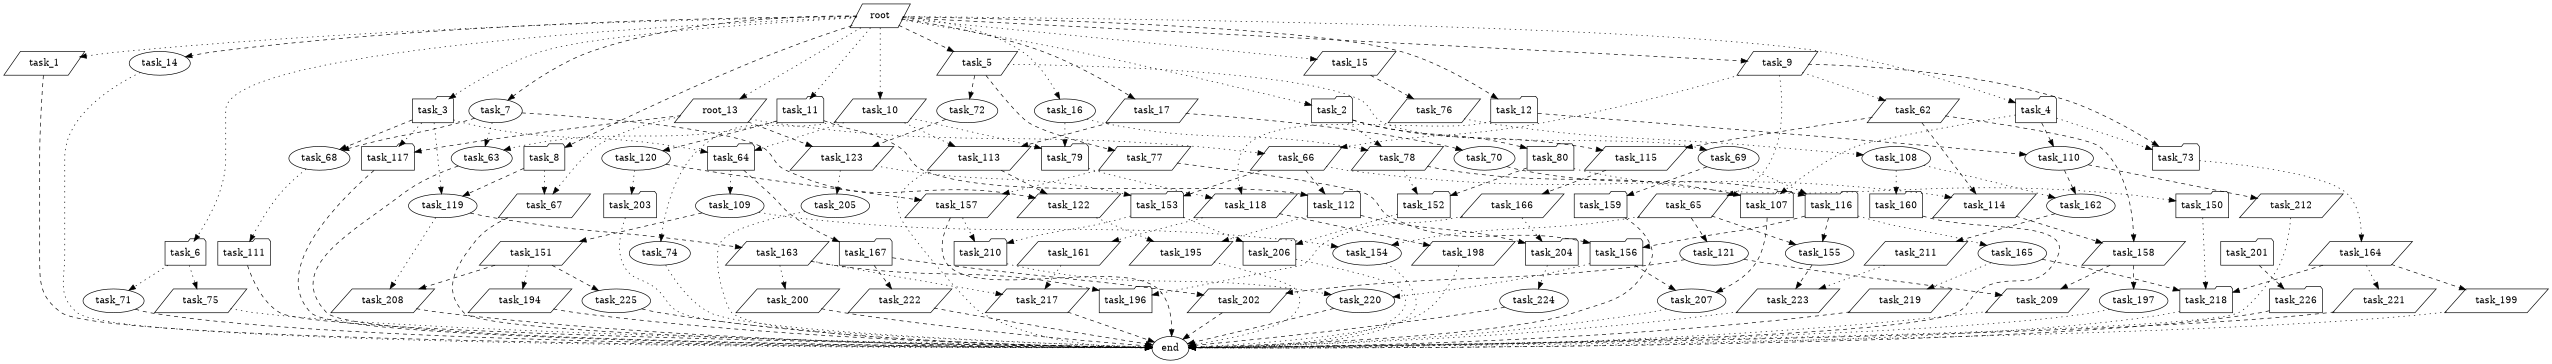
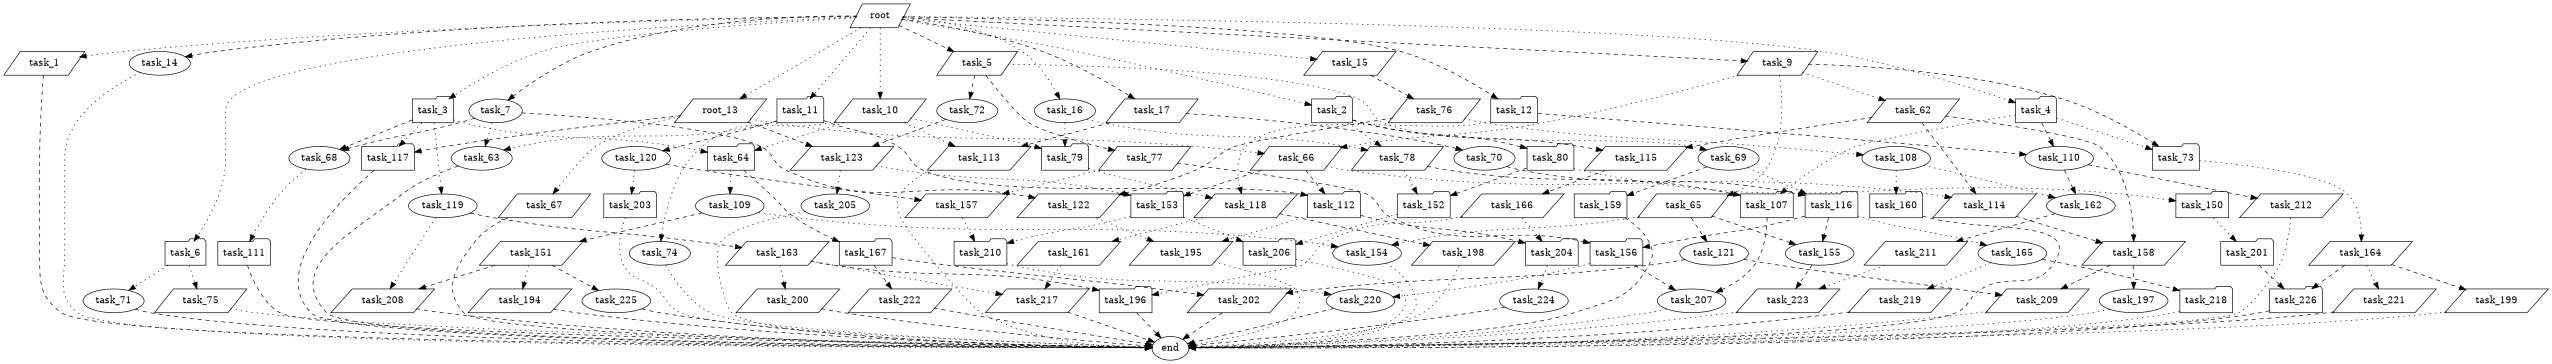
  digraph {
    node [shape=parallelogram]
    edge [style=dotted]
    root
    task_1
    task_2 [shape=folder]
    task_3 [shape=folder]
    task_4 [shape=folder]
    task_5
    task_6 [shape=folder]
    task_7 [shape=ellipse]
-   task_8 [shape=folder]
    task_9
    task_10
    task_11 [shape=folder]
    task_12 [shape=folder]
    n14 [label=root_13]
    task_14 [shape=ellipse]
    task_15
    task_16 [shape=ellipse]
    task_17
    end [shape=ellipse]
    task_78
    task_80 [shape=folder]
    task_115
    task_64 [shape=folder]
    task_68 [shape=ellipse]
    task_117 [shape=folder]
    task_119 [shape=ellipse]
    task_73 [shape=folder]
    task_107 [shape=folder]
    task_110 [shape=ellipse]
    task_69 [shape=ellipse]
    task_72 [shape=ellipse]
    task_77
    task_71 [shape=ellipse]
    task_75
    task_63 [shape=ellipse]
    task_122
    task_67
    task_62
    task_65
    task_66
    task_74 [shape=ellipse]
    task_79 [shape=folder]
    task_113
    task_112 [shape=folder]
    task_120 [shape=ellipse]
    task_118
    task_123
    task_76
    task_70 [shape=ellipse]
    task_152 [shape=folder]
    task_150 [shape=folder]
    task_166
    task_109 [shape=ellipse]
    task_167 [shape=folder]
    task_111 [shape=folder]
    task_163
    task_208
    task_164
    task_207 [shape=ellipse]
    task_162 [shape=ellipse]
    task_212
    task_116 [shape=folder]
    task_159 [shape=folder]
    task_156 [shape=folder]
    task_157
    task_195
    task_114
    task_158
    task_121 [shape=ellipse]
    task_154 [shape=ellipse]
    task_155 [shape=ellipse]
    task_153 [shape=folder]
    task_204 [shape=folder]
    task_203 [shape=folder]
    task_161
    task_198
    task_205 [shape=ellipse]
    task_108 [shape=ellipse]
    task_209
    task_197 [shape=ellipse]
    task_151
    task_202
    task_222
    task_223
    task_206 [shape=folder]
    task_210 [shape=folder]
    task_165 [shape=ellipse]
    task_199
    task_218 [shape=folder]
    task_221
    task_160 [shape=folder]
    task_220 [shape=ellipse]
    task_201 [shape=folder]
    task_211
    task_194
    task_225 [shape=ellipse]
    task_224 [shape=ellipse]
    task_196 [shape=folder]
    task_219
    task_217
    task_200
    task_226 [shape=folder]
    root -> task_1
    root -> task_2
    root -> task_3
    root -> task_4
    root -> task_5 [style=dashed]
    root -> task_6
    root -> task_7 [style=dashed]
-   root -> task_8 [style=dashed]
    root -> task_9 [style=dashed]
    root -> task_10
    root -> task_11
    root -> task_12 [style=dashed]
    root -> n14
    root -> task_14 [style=dashed]
    root -> task_15
    root -> task_16
    root -> task_17 [style=dashed]
    task_1 -> end [style=dashed]
    task_2 -> task_78
    task_2 -> task_80 [style=dashed]
    task_2 -> task_115 [style=dashed]
    task_3 -> task_64
    task_3 -> task_68 [style=dashed]
    task_3 -> task_117
    task_3 -> task_119
    task_4 -> task_73
    task_4 -> task_107
    task_4 -> task_110 [style=dashed]
    task_5 -> task_69
    task_5 -> task_72 [style=dashed]
    task_5 -> task_77 [style=dashed]
    task_6 -> task_71
    task_6 -> task_75
    task_7 -> task_68 [style=dashed]
    task_7 -> task_63
    task_7 -> task_122 [style=dashed]
-   task_8 -> task_119 [style=dashed]
-   task_8 -> task_67
    task_9 -> task_73 [style=dashed]
    task_9 -> task_62
    task_9 -> task_65
    task_9 -> task_66
    task_10 -> task_64
    task_10 -> task_74
    task_10 -> task_79
    task_10 -> task_113
    task_11 -> task_63
    task_11 -> task_112 [style=dashed]
    task_11 -> task_120 [style=dashed]
    task_12 -> task_110 [style=dashed]
    task_12 -> task_118
    n14 -> task_117 [style=dashed]
    n14 -> task_67
    n14 -> task_66
    n14 -> task_123 [style=dashed]
    task_14 -> end
    task_15 -> task_76 [style=dashed]
    task_16 -> task_78
    task_16 -> task_79
    task_17 -> task_113 [style=dashed]
    task_17 -> task_70 [style=dashed]
    task_78 -> task_107 [style=dashed]
    task_78 -> task_152
    task_80 -> task_152 [style=dashed]
    task_80 -> task_150
    task_115 -> task_166 [style=dashed]
    task_64 -> task_109
    task_64 -> task_167 [style=dashed]
    task_68 -> task_111
    task_117 -> end [style=dashed]
    task_119 -> task_163 [style=dashed]
    task_119 -> task_208
    task_73 -> task_164
    task_107 -> task_207 [style=dashed]
    task_110 -> task_162 [style=dashed]
    task_110 -> task_212 [style=dashed]
    task_69 -> task_116
    task_69 -> task_159 [style=dashed]
    task_72 -> task_123 [style=dashed]
    task_77 -> task_156 [style=dashed]
    task_77 -> task_157
    task_71 -> end [style=dashed]
    task_75 -> end
    task_63 -> end [style=dashed]
    task_122 -> task_195
    task_67 -> end [style=dashed]
    task_62 -> task_115 [style=dashed]
    task_62 -> task_114 [style=dashed]
    task_62 -> task_158 [style=dashed]
    task_65 -> task_121 [style=dashed]
    task_65 -> task_154
    task_65 -> task_155 [style=dashed]
    task_66 -> task_112 [style=dashed]
    task_66 -> task_114
    task_66 -> task_153 [style=dashed]
    task_74 -> end
    task_79 -> task_118
    task_113 -> end
    task_112 -> task_195
    task_112 -> task_204 [style=dashed]
    task_120 -> task_157 [style=dashed]
    task_120 -> task_203
    task_118 -> task_161
    task_118 -> task_198 [style=dashed]
    task_123 -> task_153
    task_123 -> task_205
-   task_113 -> task_122 [style=dashed]
+   task_76 -> task_122 [style=dashed]
    task_76 -> task_108
    task_70 -> task_116 [style=dashed]
    task_152 -> task_206
-   task_150 -> task_218
+   task_150 -> task_201
    task_166 -> task_204
    task_166 -> task_196
    task_109 -> task_154
    task_109 -> task_151 [style=dashed]
    task_167 -> task_202 [style=dashed]
    task_167 -> task_222 [style=dashed]
    task_111 -> end [style=dashed]
    task_163 -> task_196 [style=dashed]
    task_163 -> task_217
    task_163 -> task_200
    task_208 -> end [style=dashed]
    task_164 -> task_199 [style=dashed]
-   task_164 -> task_218 [style=dashed]
+   task_164 -> task_226 [style=dashed]
    task_164 -> task_221
    task_207 -> end
    task_162 -> task_211 [style=dashed]
    task_212 -> end
    task_116 -> task_156 [style=dashed]
    task_116 -> task_155 [style=dashed]
    task_116 -> task_165
    task_159 -> end [style=dashed]
    task_156 -> task_207 [style=dashed]
    task_156 -> task_220
    task_157 -> task_210
    task_195 -> end
    task_114 -> task_158 [style=dashed]
    task_158 -> task_209 [style=dashed]
    task_158 -> task_197 [style=dashed]
    task_121 -> task_209 [style=dashed]
    task_121 -> task_202 [style=dashed]
    task_154 -> end
    task_155 -> task_223 [style=dashed]
    task_153 -> task_206
    task_153 -> task_210
    task_204 -> task_224
    task_203 -> end
    task_161 -> task_217
    task_198 -> end
    task_205 -> end
    task_108 -> task_162
    task_108 -> task_160
    task_209 -> end
    task_197 -> end
    task_151 -> task_208 [style=dashed]
    task_151 -> task_194
    task_151 -> task_225 [style=dashed]
    task_202 -> end [style=dashed]
    task_222 -> end [style=dashed]
    task_223 -> end
    task_206 -> end
    task_210 -> task_220
    task_165 -> task_218 [style=dashed]
    task_165 -> task_219
    task_199 -> end
    task_218 -> end
    task_221 -> end [style=dashed]
    task_160 -> end [style=dashed]
    task_220 -> end [style=dashed]
    task_201 -> task_226 [style=dashed]
    task_211 -> task_223
    task_194 -> end [style=dashed]
    task_225 -> end [style=dashed]
    task_224 -> end [style=dashed]
-   task_157 -> end [style=dashed]
+   task_196 -> end [style=dashed]
    task_219 -> end [style=dashed]
    task_217 -> end [style=dashed]
    task_200 -> end [style=dashed]
    task_226 -> end [style=dashed]
  }
